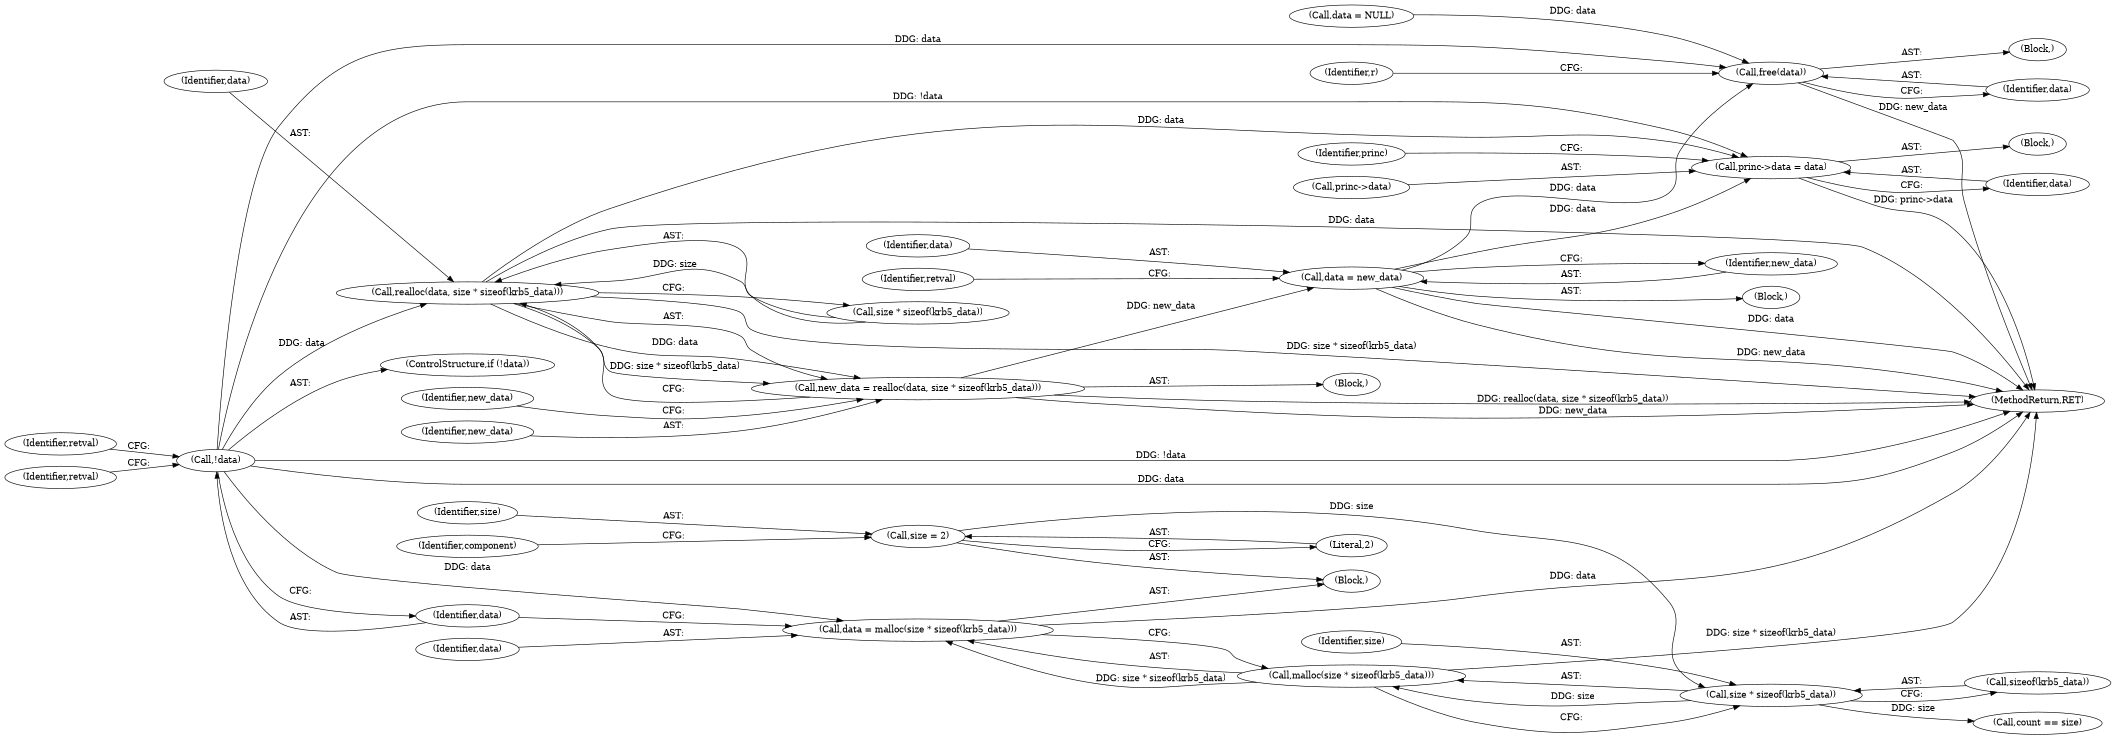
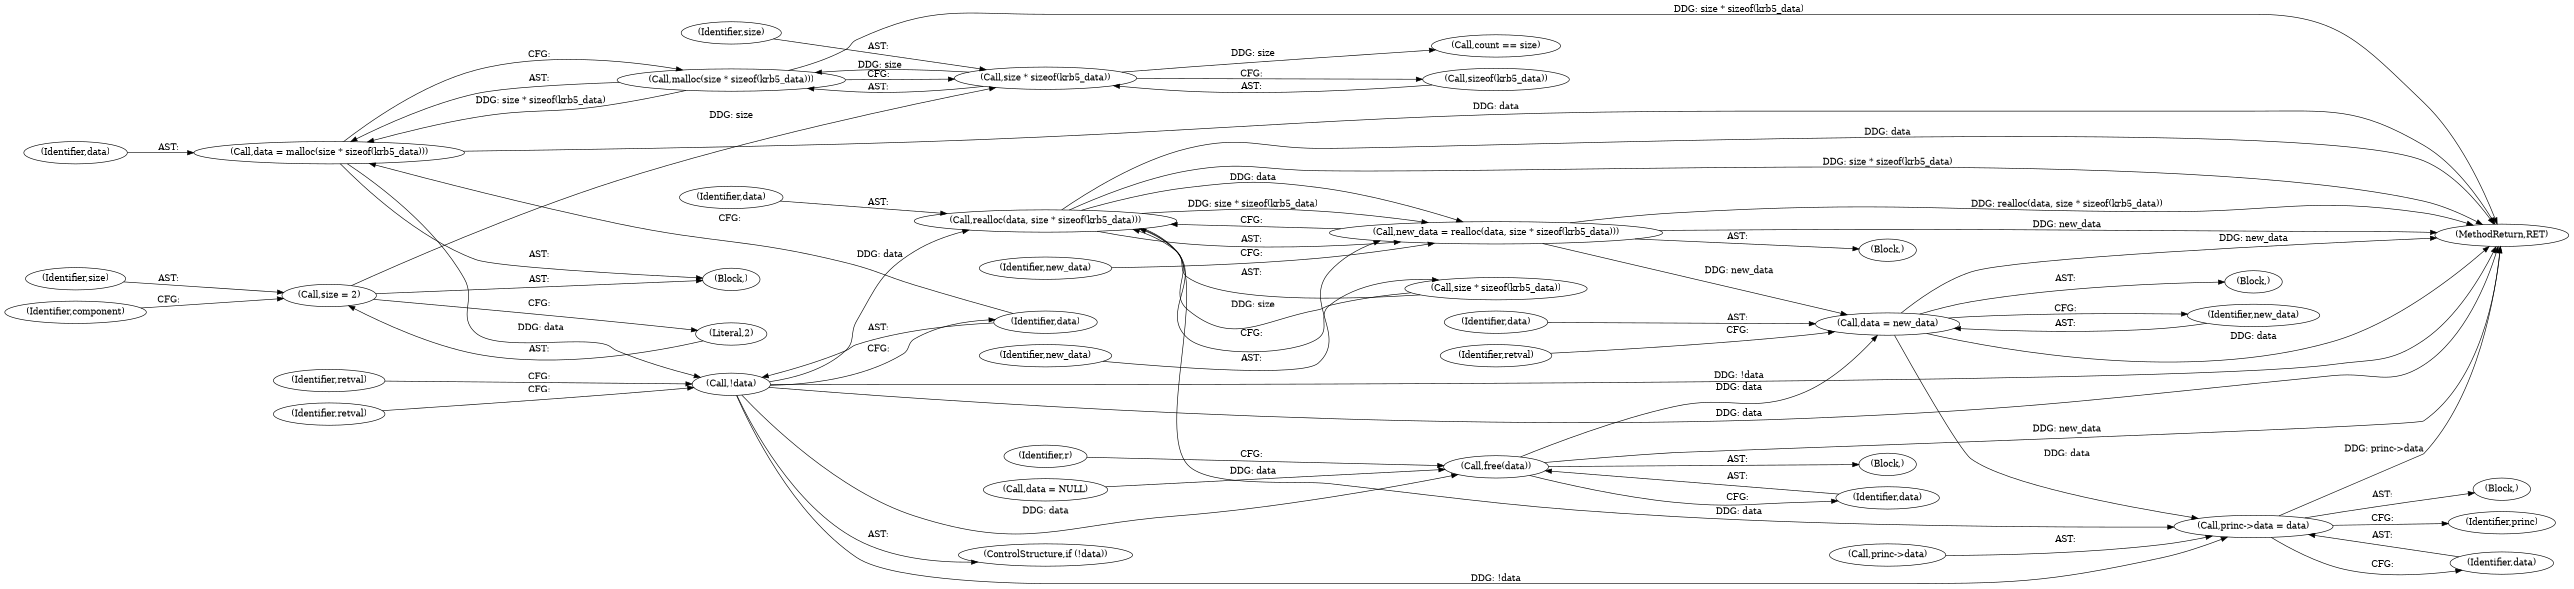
  digraph {
    rankdir=LR
    n1 [label="(Call,data = malloc(size * sizeof(krb5_data)))"]
    n2 [label="(Call,malloc(size * sizeof(krb5_data)))"]
    n3 [label="(Call,!data)"]
    n4 [label="(MethodReturn,RET)"]
    n5 [label="(Block,)"]
    n6 [label="(Call,size * sizeof(krb5_data))"]
    n7 [label="(Call,realloc(data, size * sizeof(krb5_data)))"]
    n8 [label="(Call,princ->data = data)"]
    n9 [label="(Call,free(data))"]
    n10 [label="(Identifier,data)"]
    n11 [label="(ControlStructure,if (!data))"]
    n12 [label="(Call,sizeof(krb5_data))"]
    n13 [label="(Call,count == size)"]
    n14 [label="(Call,size = 2)"]
    n15 [label="(Literal,2)"]
    n16 [label="(Call,new_data = realloc(data, size * sizeof(krb5_data)))"]
    n17 [label="(Call,size * sizeof(krb5_data))"]
    n18 [label="(Identifier,data)"]
    n19 [label="(Block,)"]
    n20 [label="(Block,)"]
    n21 [label="(Identifier,data)"]
    n22 [label="(Call,data = new_data)"]
    n23 [label="(Block,)"]
    n24 [label="(Identifier,new_data)"]
    n25 [label="(Block,)"]
    n26 [label="(Identifier,component)"]
    n27 [label="(Identifier,r)"]
    n28 [label="(Call,data = NULL)"]
    n29 [label="(Identifier,princ)"]
    n30 [label="(Identifier,new_data)"]
    n31 [label="(Identifier,retval)"]
    n32 [label="(Identifier,data)"]
    n33 [label="(Identifier,size)"]
    n34 [label="(Identifier,data)"]
    n35 [label="(Identifier,new_data)"]
    n36 [label="(Identifier,size)"]
    n37 [label="(Call,princ->data)"]
    n38 [label="(Identifier,data)"]
    n39 [label="(Identifier,retval)"]
    n40 [label="(Identifier,retval)"]
    n1 -> n2 [label="CFG: "]
-   n3 -> n1 [label="DDG: data"]
+   n1 -> n3 [label="DDG: data"]
    n1 -> n4 [label="DDG: data"]
    n1 -> n5 [label="AST: "]
    n2 -> n1 [label="AST: "]
    n2 -> n1 [label="DDG: size * sizeof(krb5_data)"]
    n2 -> n4 [label="DDG: size * sizeof(krb5_data)"]
    n2 -> n6 [label="CFG: "]
    n3 -> n4 [label="DDG: !data"]
    n3 -> n4 [label="DDG: data"]
    n3 -> n7 [label="DDG: data"]
    n3 -> n8 [label="DDG: !data"]
    n3 -> n9 [label="DDG: data"]
    n3 -> n10 [label="CFG: "]
    n3 -> n11 [label="AST: "]
    n6 -> n2 [label="AST: "]
    n6 -> n2 [label="DDG: size"]
    n6 -> n12 [label="CFG: "]
    n6 -> n13 [label="DDG: size"]
    n7 -> n4 [label="DDG: data"]
    n7 -> n4 [label="DDG: size * sizeof(krb5_data)"]
    n7 -> n8 [label="DDG: data"]
    n7 -> n16 [label="AST: "]
    n7 -> n16 [label="DDG: data"]
    n7 -> n16 [label="DDG: size * sizeof(krb5_data)"]
    n7 -> n17 [label="CFG: "]
    n8 -> n4 [label="DDG: princ->data"]
    n8 -> n18 [label="CFG: "]
    n8 -> n19 [label="AST: "]
    n9 -> n4 [label="DDG: new_data"]
    n9 -> n20 [label="AST: "]
    n9 -> n21 [label="CFG: "]
    n10 -> n1 [label="CFG: "]
    n10 -> n3 [label="AST: "]
    n12 -> n6 [label="AST: "]
    n14 -> n5 [label="AST: "]
    n14 -> n6 [label="DDG: size"]
    n14 -> n15 [label="CFG: "]
    n15 -> n14 [label="AST: "]
    n16 -> n4 [label="DDG: realloc(data, size * sizeof(krb5_data))"]
    n16 -> n4 [label="DDG: new_data"]
    n16 -> n7 [label="CFG: "]
    n16 -> n22 [label="DDG: new_data"]
    n16 -> n23 [label="AST: "]
    n17 -> n7 [label="AST: "]
    n17 -> n7 [label="DDG: size"]
    n18 -> n8 [label="AST: "]
    n21 -> n9 [label="AST: "]
    n22 -> n4 [label="DDG: data"]
    n22 -> n4 [label="DDG: new_data"]
    n22 -> n8 [label="DDG: data"]
-   n22 -> n9 [label="DDG: data"]
+   n9 -> n22 [label="DDG: data"]
    n22 -> n24 [label="CFG: "]
    n22 -> n25 [label="AST: "]
    n24 -> n22 [label="AST: "]
    n26 -> n14 [label="CFG: "]
    n27 -> n9 [label="CFG: "]
    n28 -> n9 [label="DDG: data"]
-   n29 -> n8 [label="CFG: "]
+   n8 -> n29 [label="CFG: "]
    n30 -> n16 [label="CFG: "]
    n31 -> n3 [label="CFG: "]
    n32 -> n1 [label="AST: "]
    n33 -> n14 [label="AST: "]
    n34 -> n22 [label="AST: "]
    n35 -> n16 [label="AST: "]
    n36 -> n6 [label="AST: "]
    n37 -> n8 [label="AST: "]
    n38 -> n7 [label="AST: "]
    n39 -> n22 [label="CFG: "]
    n40 -> n3 [label="CFG: "]
  }
